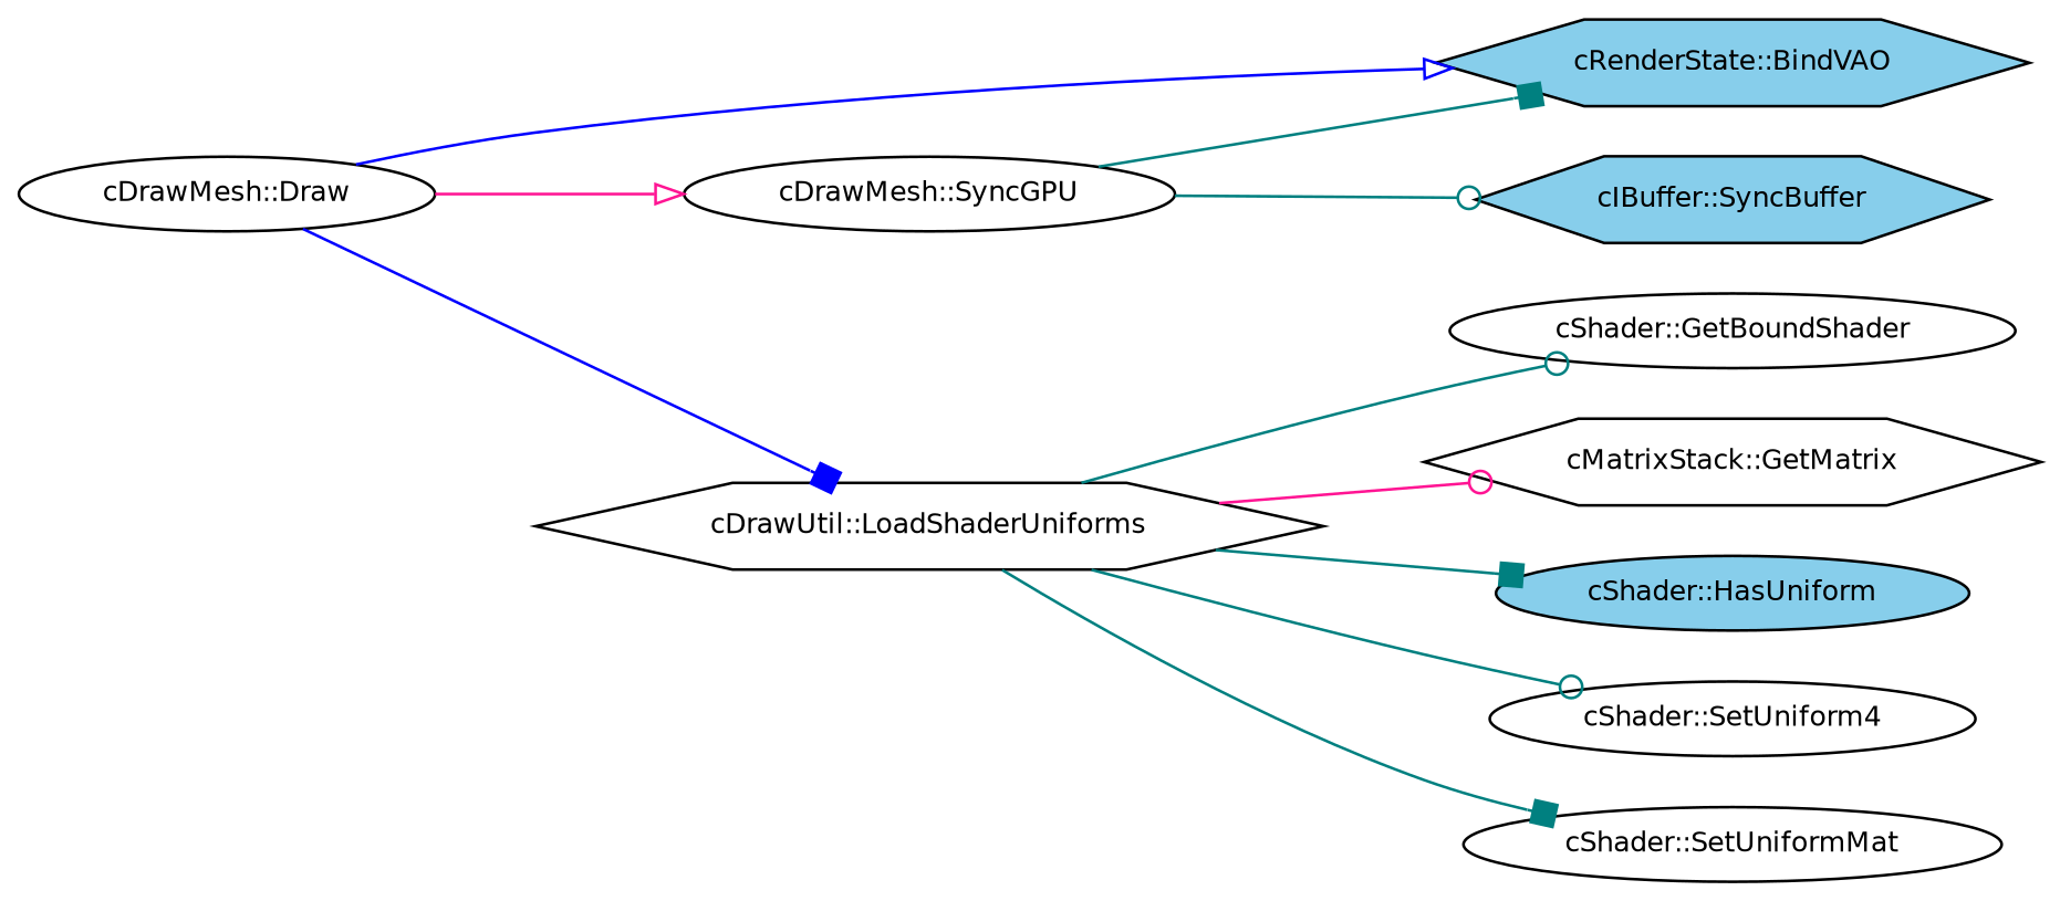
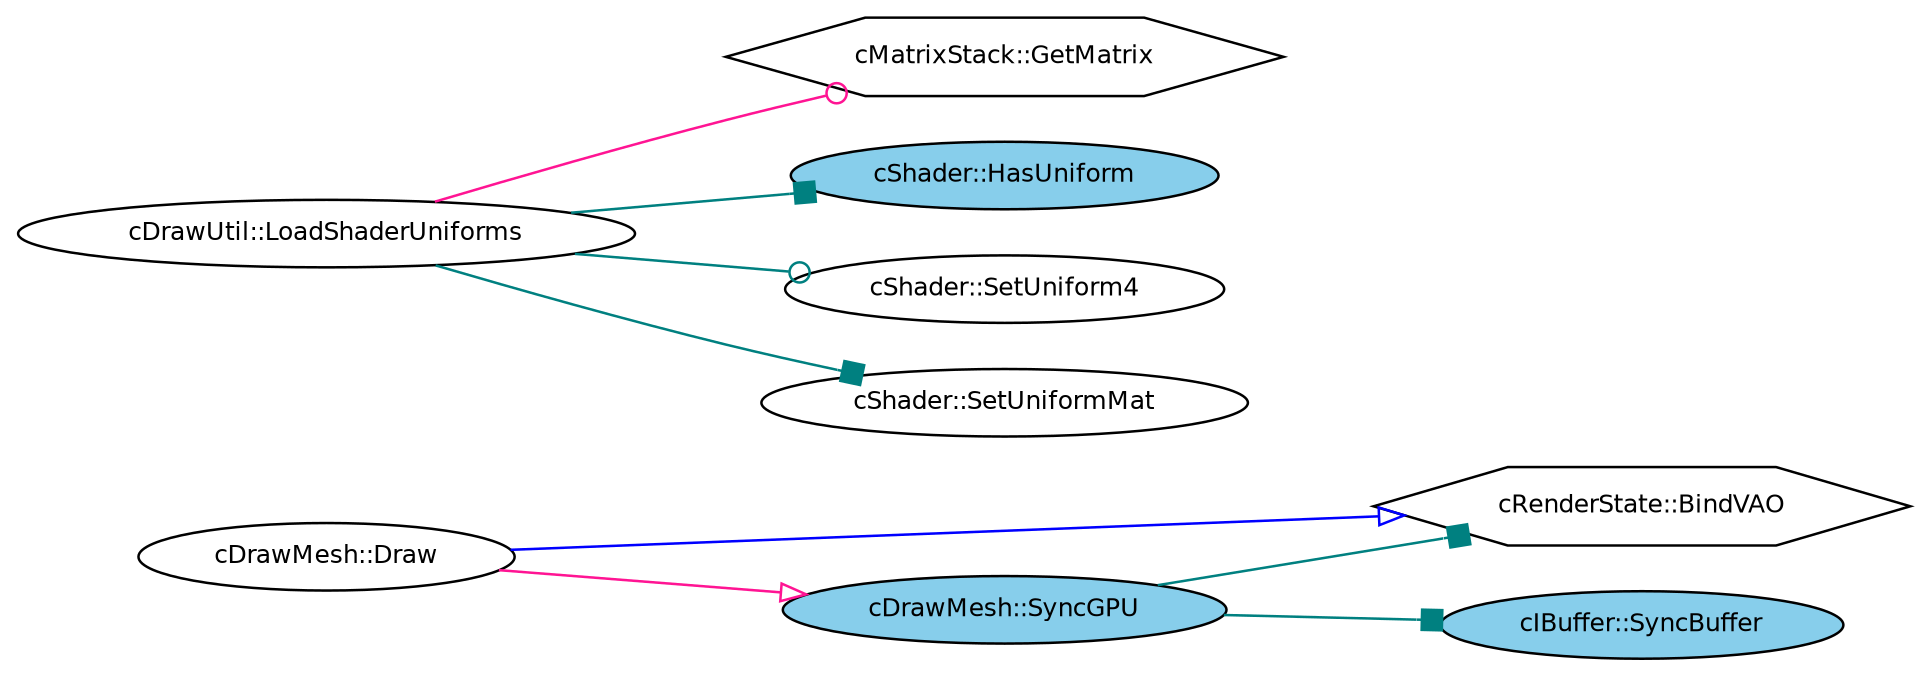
  digraph {
    rankdir=LR
    node [color=black fillcolor=white fontname=Helvetica fontsize=10 shape=ellipse style=filled]
    edge [arrowhead=box color=teal fontname=Helvetica fontsize=10 labelfontname=Helvetica labelfontsize=10 style=solid]
    n1 [fontcolor=black height=0.2 label="cDrawMesh::Draw" width=0.4]
-   n2 [fillcolor=skyblue height=0.2 label="cRenderState::BindVAO" shape=hexagon width=0.4]
-   n3 [height=0.2 label="cDrawUtil::LoadShaderUniforms" shape=hexagon width=0.4]
-   n4 [height=0.2 label="cDrawMesh::SyncGPU" width=0.4]
-   n5 [height=0.2 label="cShader::GetBoundShader" width=0.4]
+   n2 [height=0.2 label="cRenderState::BindVAO" shape=hexagon width=0.4]
+   n3 [height=0.2 label="cDrawUtil::LoadShaderUniforms" width=0.4]
+   n4 [fillcolor=skyblue height=0.2 label="cDrawMesh::SyncGPU" width=0.4]
    n6 [height=0.2 label="cMatrixStack::GetMatrix" shape=hexagon width=0.4]
    n7 [fillcolor=skyblue height=0.2 label="cShader::HasUniform" width=0.4]
    n8 [height=0.2 label="cShader::SetUniform4" width=0.4]
    n9 [height=0.2 label="cShader::SetUniformMat" width=0.4]
-   n10 [fillcolor=skyblue height=0.2 label="cIBuffer::SyncBuffer" shape=hexagon width=0.4]
+   n10 [fillcolor=skyblue height=0.2 label="cIBuffer::SyncBuffer" width=0.4]
    n1 -> n2 [arrowhead=onormal color=blue]
-   n1 -> n3 [color=blue]
    n1 -> n4 [arrowhead=onormal color=deeppink]
-   n3 -> n5 [arrowhead=odot]
    n3 -> n6 [arrowhead=odot color=deeppink]
    n3 -> n7
    n3 -> n8 [arrowhead=odot]
    n3 -> n9
    n4 -> n2
-   n4 -> n10 [arrowhead=odot]
+   n4 -> n10
  }
